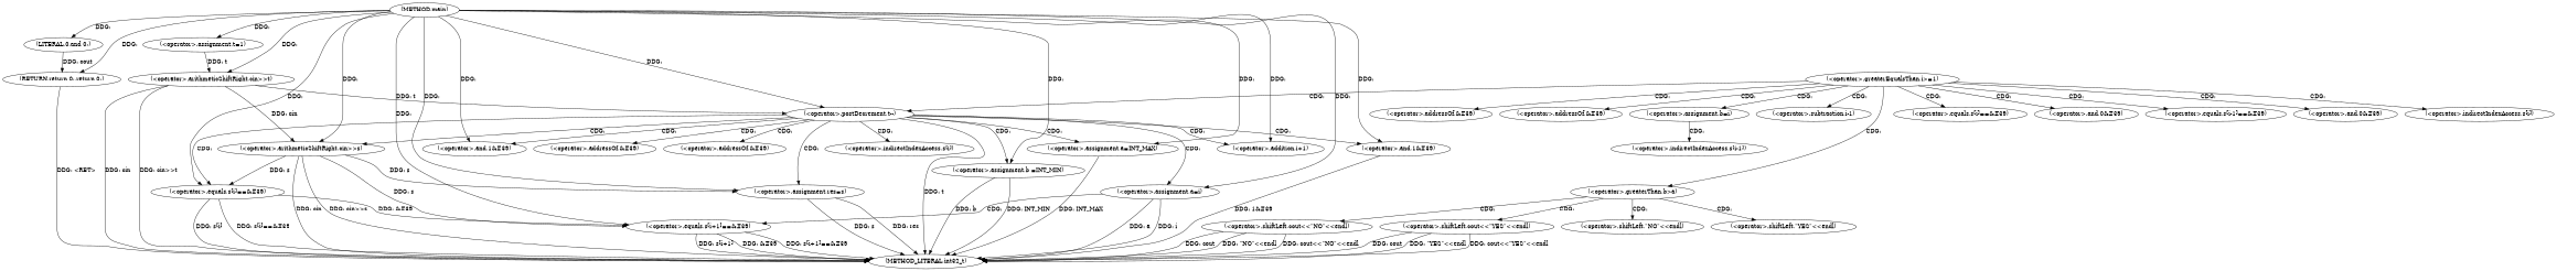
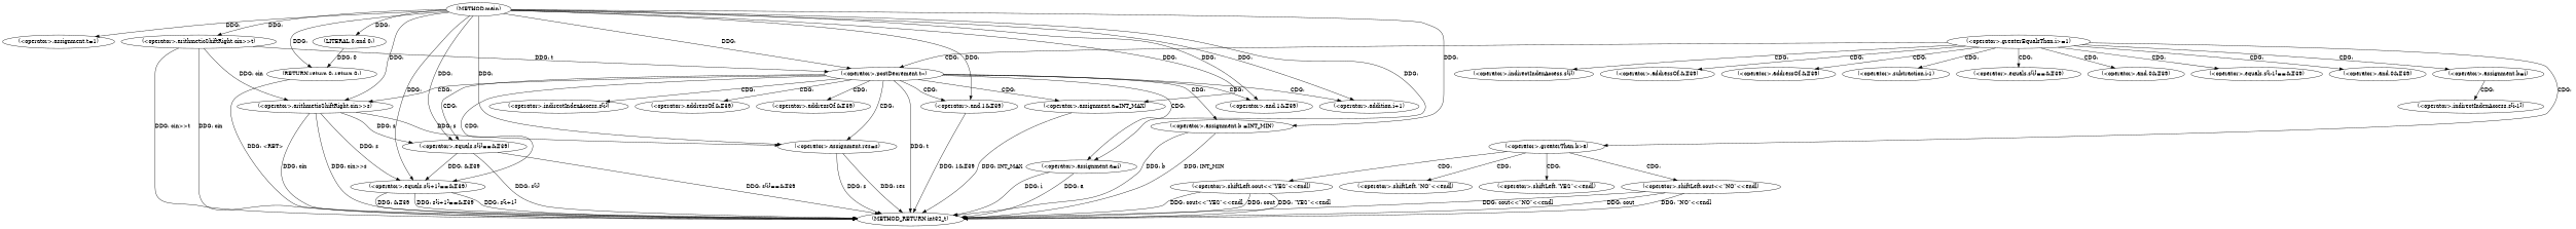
  digraph {
    n1 [label="(METHOD,main)"]
    n2 [label="(<operator>.assignment,t=1)"]
    n3 [label="(<operator>.arithmeticShiftRight,cin>>t)"]
    n4 [label="(RETURN,return 0;,return 0;)"]
    n5 [label="(<operator>.postDecrement,t--)"]
    n6 [label="(LITERAL,0,and 0;)"]
    n7 [label="(<operator>.arithmeticShiftRight,cin>>s)"]
    n8 [label="(<operator>.assignment,res=s)"]
    n9 [label="(<operator>.assignment,a=INT_MAX)"]
    n10 [label="(<operator>.assignment,b =INT_MIN)"]
    n11 [label="(<operator>.equals,s[i]==&#39)"]
    n12 [label="(<operator>.and,1&#39)"]
    n13 [label="(<operator>.equals,s[i+1]==&#39)"]
    n14 [label="(<operator>.and,1&#39)"]
    n15 [label="(<operator>.assignment,a=i)"]
    n16 [label="(<operator>.addition,i+1)"]
-   n17 [label="(METHOD_LITERAL,int32_t)"]
+   n17 [label="(METHOD_RETURN,int32_t)"]
    n18 [label="(<operator>.indirectIndexAccess,s[i])"]
    n19 [label="(<operator>.addressOf,&#39)"]
    n20 [label="(<operator>.addressOf,&#39)"]
    n21 [label="(<operator>.shiftLeft,cout<<\"NO\"<<endl)"]
    n22 [label="(<operator>.shiftLeft,cout<<\"YES\"<<endl)"]
    n23 [label="(<operator>.greaterEqualsThan,i>=1)"]
    n24 [label="(<operator>.greaterThan,b>a)"]
    n25 [label="(<operator>.equals,s[i]==&#39)"]
    n26 [label="(<operator>.and,0&#39)"]
    n27 [label="(<operator>.equals,s[i-1]==&#39)"]
    n28 [label="(<operator>.and,0&#39)"]
    n29 [label="(<operator>.indirectIndexAccess,s[i])"]
    n30 [label="(<operator>.addressOf,&#39)"]
    n31 [label="(<operator>.addressOf,&#39)"]
    n32 [label="(<operator>.assignment,b=i)"]
    n33 [label="(<operator>.subtraction,i-1)"]
    n34 [label="(<operator>.shiftLeft,\"NO\"<<endl)"]
    n35 [label="(<operator>.shiftLeft,\"YES\"<<endl)"]
    n36 [label="(<operator>.indirectIndexAccess,s[i-1])"]
    n1 -> n2 [label="DDG: "]
    n1 -> n3 [label="DDG: "]
    n1 -> n4 [label="DDG: "]
    n1 -> n5 [label="DDG: "]
    n1 -> n6 [label="DDG: "]
    n1 -> n7 [label="DDG: "]
    n1 -> n8 [label="DDG: "]
    n1 -> n9 [label="DDG: "]
    n1 -> n10 [label="DDG: "]
    n1 -> n11 [label="DDG: "]
    n1 -> n12 [label="DDG: "]
    n1 -> n13 [label="DDG: "]
    n1 -> n14 [label="DDG: "]
    n1 -> n15 [label="DDG: "]
    n1 -> n16 [label="DDG: "]
-   n2 -> n3 [label="DDG: t"]
    n3 -> n5 [label="DDG: t"]
    n3 -> n7 [label="DDG: cin"]
    n3 -> n17 [label="DDG: cin"]
    n3 -> n17 [label="DDG: cin>>t"]
    n4 -> n17 [label="DDG: <RET>"]
    n5 -> n7 [label="CDG: "]
    n5 -> n8 [label="CDG: "]
    n5 -> n9 [label="CDG: "]
    n5 -> n10 [label="CDG: "]
    n5 -> n11 [label="CDG: "]
    n5 -> n12 [label="CDG: "]
-   n15 -> n13 [label="CDG: "]
+   n5 -> n13 [label="CDG: "]
    n5 -> n14 [label="CDG: "]
    n5 -> n15 [label="CDG: "]
    n5 -> n16 [label="CDG: "]
    n5 -> n17 [label="DDG: t"]
    n5 -> n18 [label="CDG: "]
    n5 -> n19 [label="CDG: "]
    n5 -> n20 [label="CDG: "]
-   n6 -> n4 [label="DDG: cout"]
+   n6 -> n4 [label="DDG: 0"]
    n7 -> n8 [label="DDG: s"]
    n7 -> n11 [label="DDG: s"]
    n7 -> n13 [label="DDG: s"]
    n7 -> n17 [label="DDG: cin"]
    n7 -> n17 [label="DDG: cin>>s"]
    n8 -> n17 [label="DDG: res"]
    n8 -> n17 [label="DDG: s"]
    n9 -> n17 [label="DDG: INT_MAX"]
    n10 -> n17 [label="DDG: b"]
    n10 -> n17 [label="DDG: INT_MIN"]
    n11 -> n13 [label="DDG: &#39"]
    n11 -> n17 [label="DDG: s[i]"]
    n11 -> n17 [label="DDG: s[i]==&#39"]
    n13 -> n17 [label="DDG: s[i+1]"]
    n13 -> n17 [label="DDG: &#39"]
    n13 -> n17 [label="DDG: s[i+1]==&#39"]
    n14 -> n17 [label="DDG: 1&#39"]
    n15 -> n17 [label="DDG: a"]
    n15 -> n17 [label="DDG: i"]
    n21 -> n17 [label="DDG: cout<<\"NO\"<<endl"]
    n21 -> n17 [label="DDG: cout"]
    n21 -> n17 [label="DDG: \"NO\"<<endl"]
    n22 -> n17 [label="DDG: cout<<\"YES\"<<endl"]
    n22 -> n17 [label="DDG: cout"]
    n22 -> n17 [label="DDG: \"YES\"<<endl"]
    n23 -> n5 [label="CDG: "]
    n23 -> n24 [label="CDG: "]
    n23 -> n25 [label="CDG: "]
    n23 -> n26 [label="CDG: "]
    n23 -> n27 [label="CDG: "]
    n23 -> n28 [label="CDG: "]
    n23 -> n29 [label="CDG: "]
    n23 -> n30 [label="CDG: "]
    n23 -> n31 [label="CDG: "]
    n23 -> n32 [label="CDG: "]
    n23 -> n33 [label="CDG: "]
    n24 -> n21 [label="CDG: "]
    n24 -> n22 [label="CDG: "]
    n24 -> n34 [label="CDG: "]
    n24 -> n35 [label="CDG: "]
    n32 -> n36 [label="CDG: "]
  }
